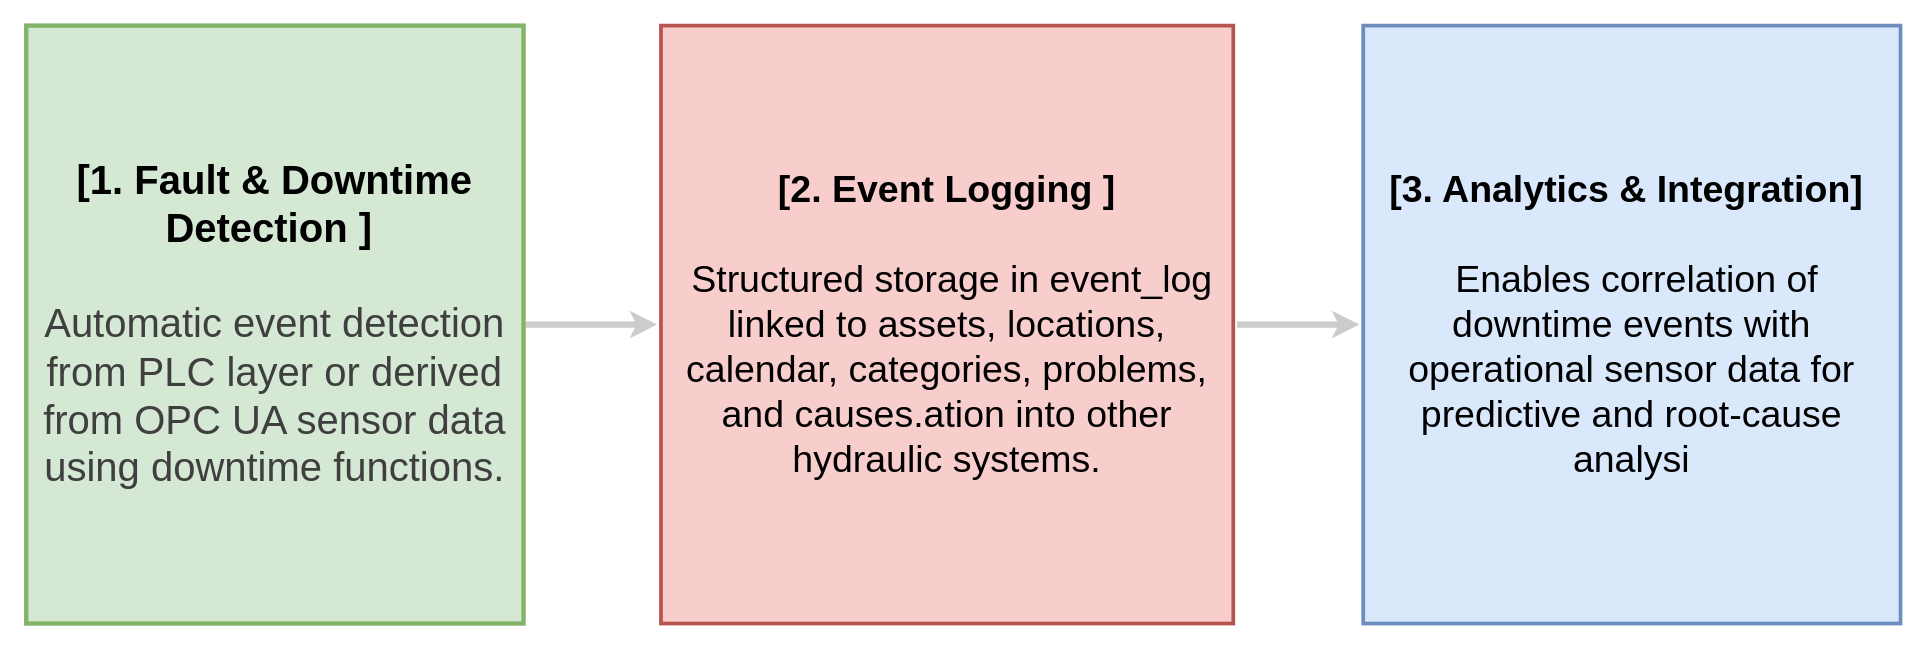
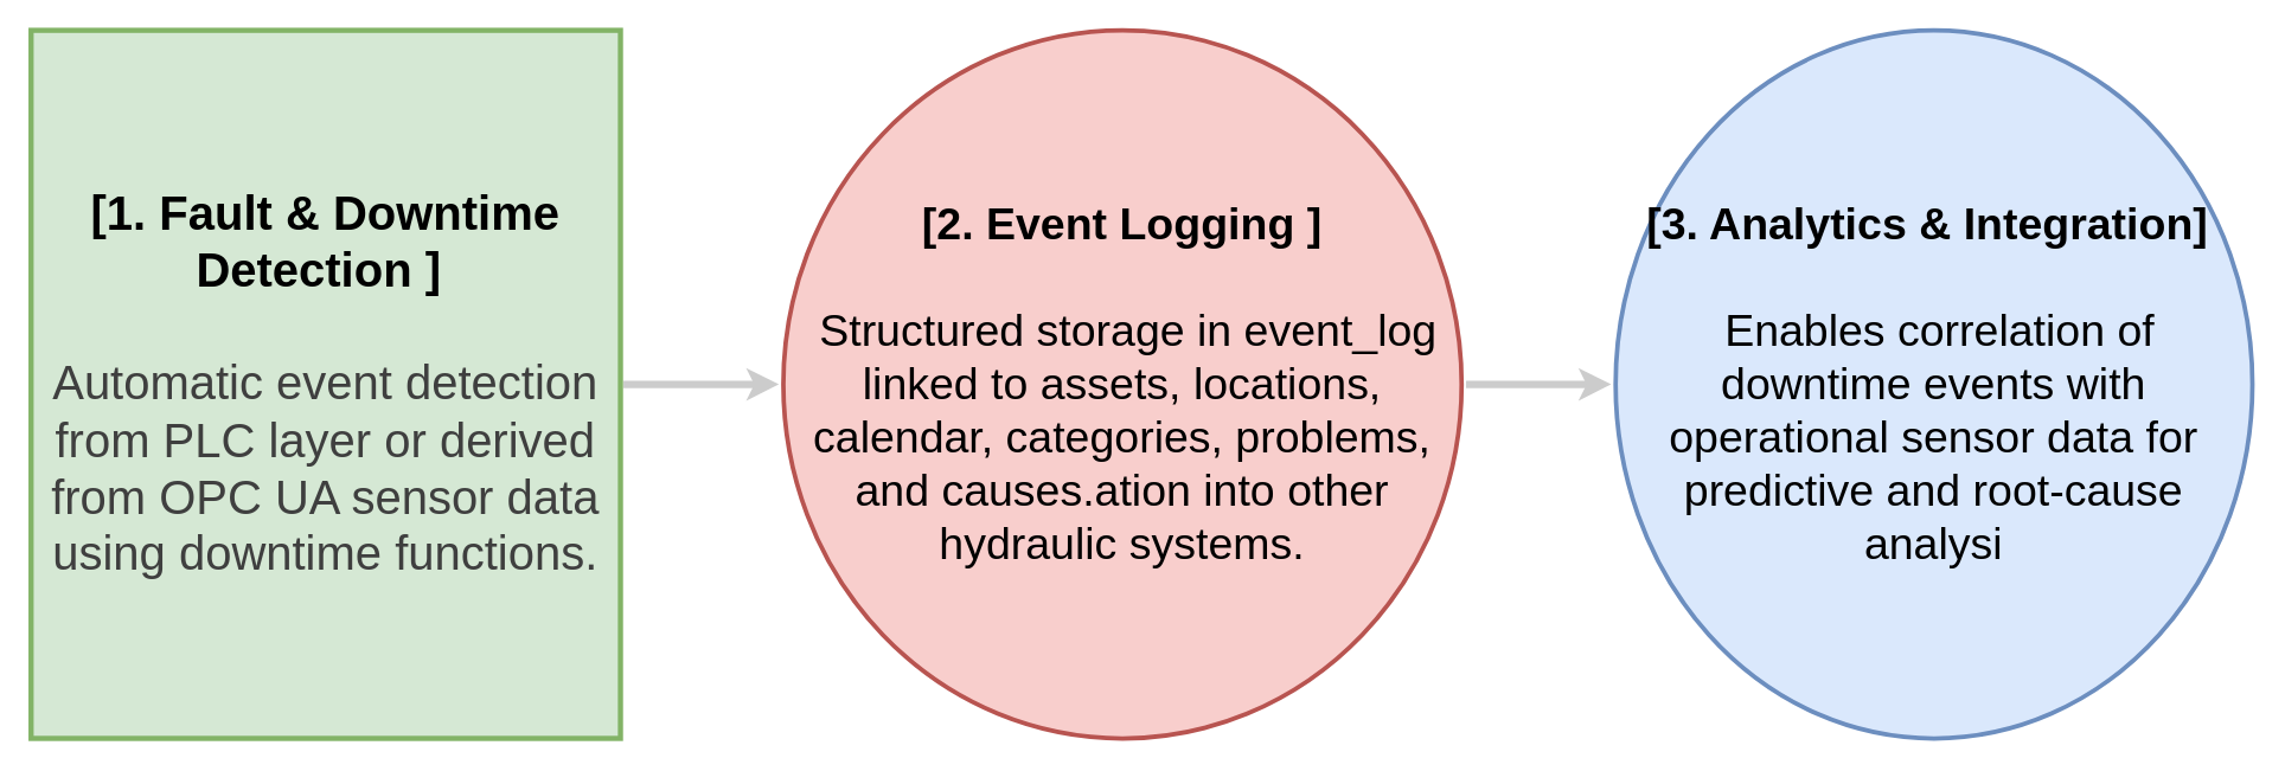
  <mxCell id="0" />
  <mxCell id="1" parent="0" />
  <mxCell id="2" style="edgeStyle=none;html=1;exitX=1;exitY=0.5;exitDx=0;exitDy=0;entryX=0;entryY=0.5;entryDx=0;entryDy=0;strokeWidth=5;strokeColor=#CCCCCC;" edge="1" parent="1" source="3" target="6"><mxGeometry relative="1" as="geometry" /></mxCell>
  <mxCell id="3" value="&lt;strong data-end=&quot;212&quot; data-start=&quot;176&quot;&gt;[1. Fault &amp;amp; Downtime Detection ]&lt;/strong&gt;&lt;strong style=&quot;color: rgb(63, 63, 63); background-color: transparent;&quot; data-end=&quot;212&quot; data-start=&quot;176&quot;&gt;&amp;nbsp;&lt;/strong&gt;&lt;div&gt;&lt;span style=&quot;color: rgb(63, 63, 63); background-color: transparent;&quot;&gt;&amp;nbsp;&lt;/span&gt;&lt;div&gt;&lt;span style=&quot;color: rgb(63, 63, 63); background-color: transparent;&quot;&gt;Automatic event detection from PLC layer or derived from OPC UA sensor data using downtime functions.&lt;/span&gt;&lt;/div&gt;&lt;/div&gt;" style="rounded=0;whiteSpace=wrap;html=1;strokeColor=#82b366;strokeWidth=3.5;fontSize=32;perimeterSpacing=2;fillColor=#d5e8d4;" vertex="1" parent="1"><mxGeometry x="20" y="20" width="398" height="478.5" as="geometry" /></mxCell>
- <mxCell id="4" value="&lt;strong data-end=&quot;484&quot; data-start=&quot;451&quot;&gt;[3. Analytics &amp;amp; Integration]&amp;nbsp;&lt;/strong&gt;&lt;div&gt;&lt;br&gt;&lt;/div&gt;&lt;div&gt;&amp;nbsp;Enables correlation of downtime events with operational sensor data for predictive and root-cause analysi&lt;/div&gt;" style="rounded=0;whiteSpace=wrap;html=1;strokeColor=#6c8ebf;strokeWidth=3;fontSize=30;perimeterSpacing=3;fillColor=#dae8fc;" vertex="1" parent="1"><mxGeometry x="1090" y="20" width="430" height="478.5" as="geometry" /></mxCell>
+ <mxCell id="4" value="&lt;strong data-end=&quot;484&quot; data-start=&quot;451&quot;&gt;[3. Analytics &amp;amp; Integration]&amp;nbsp;&lt;/strong&gt;&lt;div&gt;&lt;br&gt;&lt;/div&gt;&lt;div&gt;&amp;nbsp;Enables correlation of downtime events with operational sensor data for predictive and root-cause analysi&lt;/div&gt;" style="ellipse;whiteSpace=wrap;html=1;strokeColor=#6c8ebf;strokeWidth=3;fontSize=30;perimeterSpacing=3;fillColor=#dae8fc;" vertex="1" parent="1"><mxGeometry x="1090" y="20" width="430" height="478.5" as="geometry" /></mxCell>
  <mxCell id="5" style="edgeStyle=none;html=1;exitX=1;exitY=0.5;exitDx=0;exitDy=0;entryX=0;entryY=0.5;entryDx=0;entryDy=0;strokeWidth=5;strokeColor=#CCCCCC;" edge="1" parent="1" source="6" target="4"><mxGeometry relative="1" as="geometry" /></mxCell>
- <mxCell id="6" value="&lt;b&gt;[2. Event Logging ]&lt;/b&gt;&lt;div&gt;&lt;b&gt;&lt;br&gt;&lt;/b&gt;&lt;div&gt;&amp;nbsp;Structured storage in event_log linked to assets, locations, calendar, categories, problems, and causes.ation into other hydraulic systems.&lt;/div&gt;&lt;/div&gt;" style="rounded=0;whiteSpace=wrap;html=1;strokeWidth=3;strokeColor=#b85450;fontSize=30;perimeterSpacing=3;fillColor=#f8cecc;" vertex="1" parent="1"><mxGeometry x="528" y="20" width="458" height="478.5" as="geometry" /></mxCell>
+ <mxCell id="6" value="&lt;b&gt;[2. Event Logging ]&lt;/b&gt;&lt;div&gt;&lt;b&gt;&lt;br&gt;&lt;/b&gt;&lt;div&gt;&amp;nbsp;Structured storage in event_log linked to assets, locations, calendar, categories, problems, and causes.ation into other hydraulic systems.&lt;/div&gt;&lt;/div&gt;" style="ellipse;whiteSpace=wrap;html=1;strokeWidth=3;strokeColor=#b85450;fontSize=30;perimeterSpacing=3;fillColor=#f8cecc;" vertex="1" parent="1"><mxGeometry x="528" y="20" width="458" height="478.5" as="geometry" /></mxCell>
